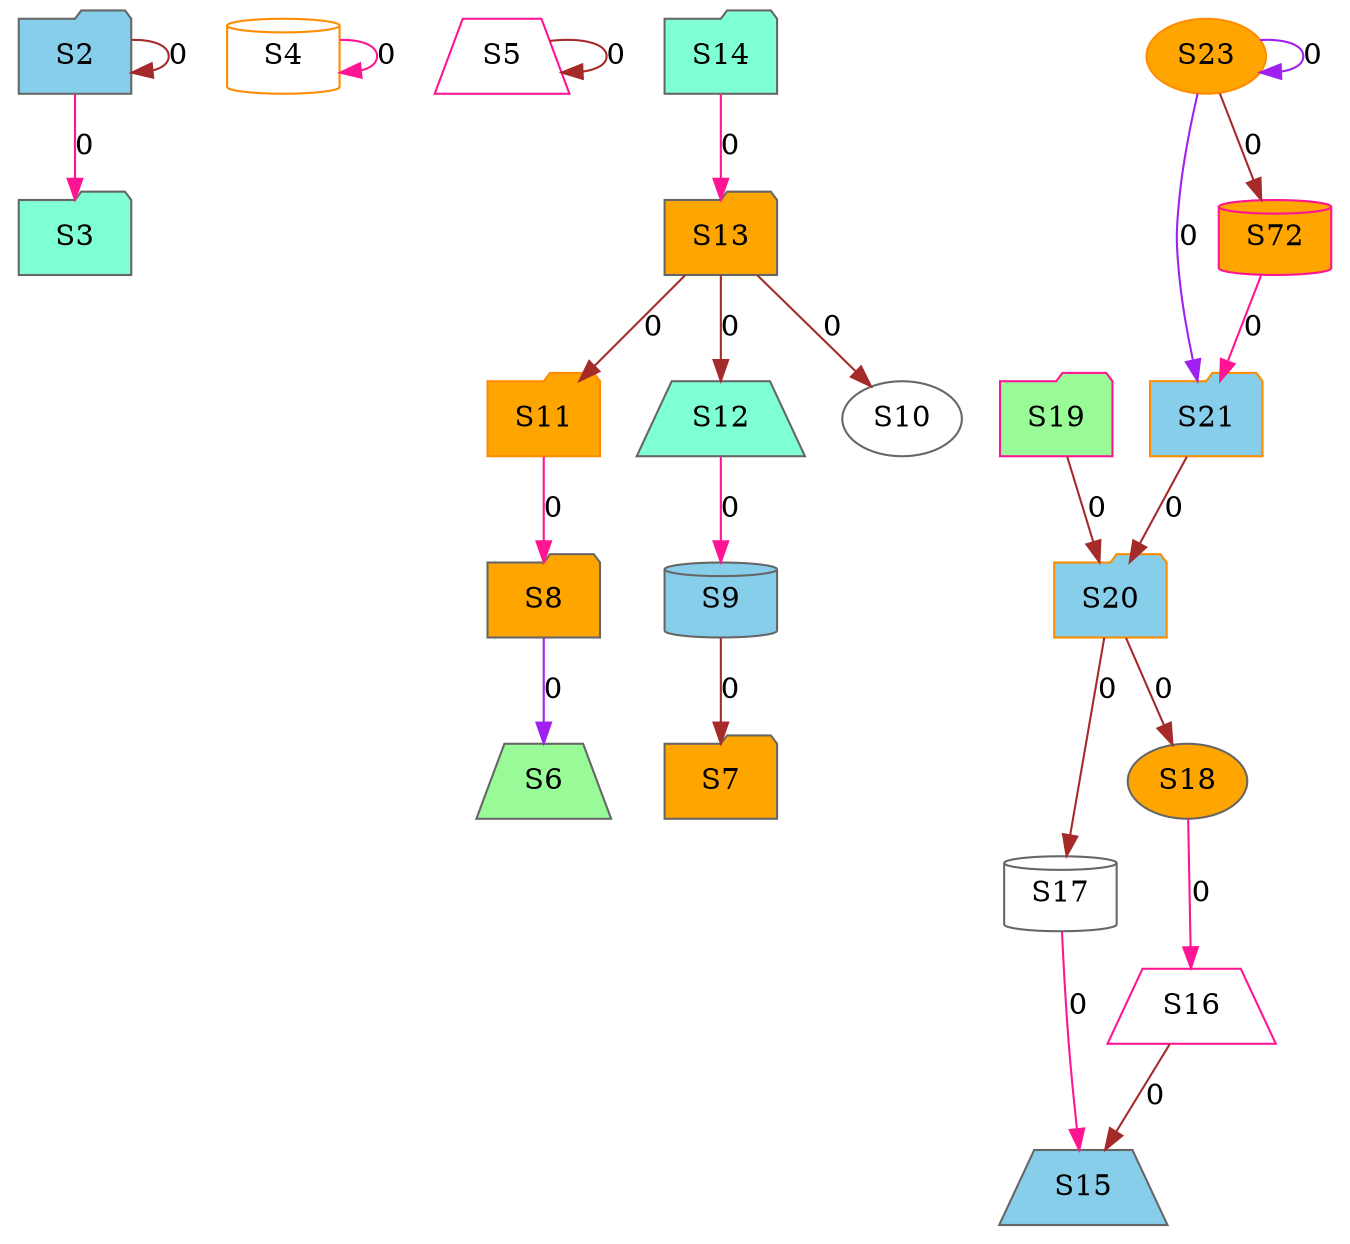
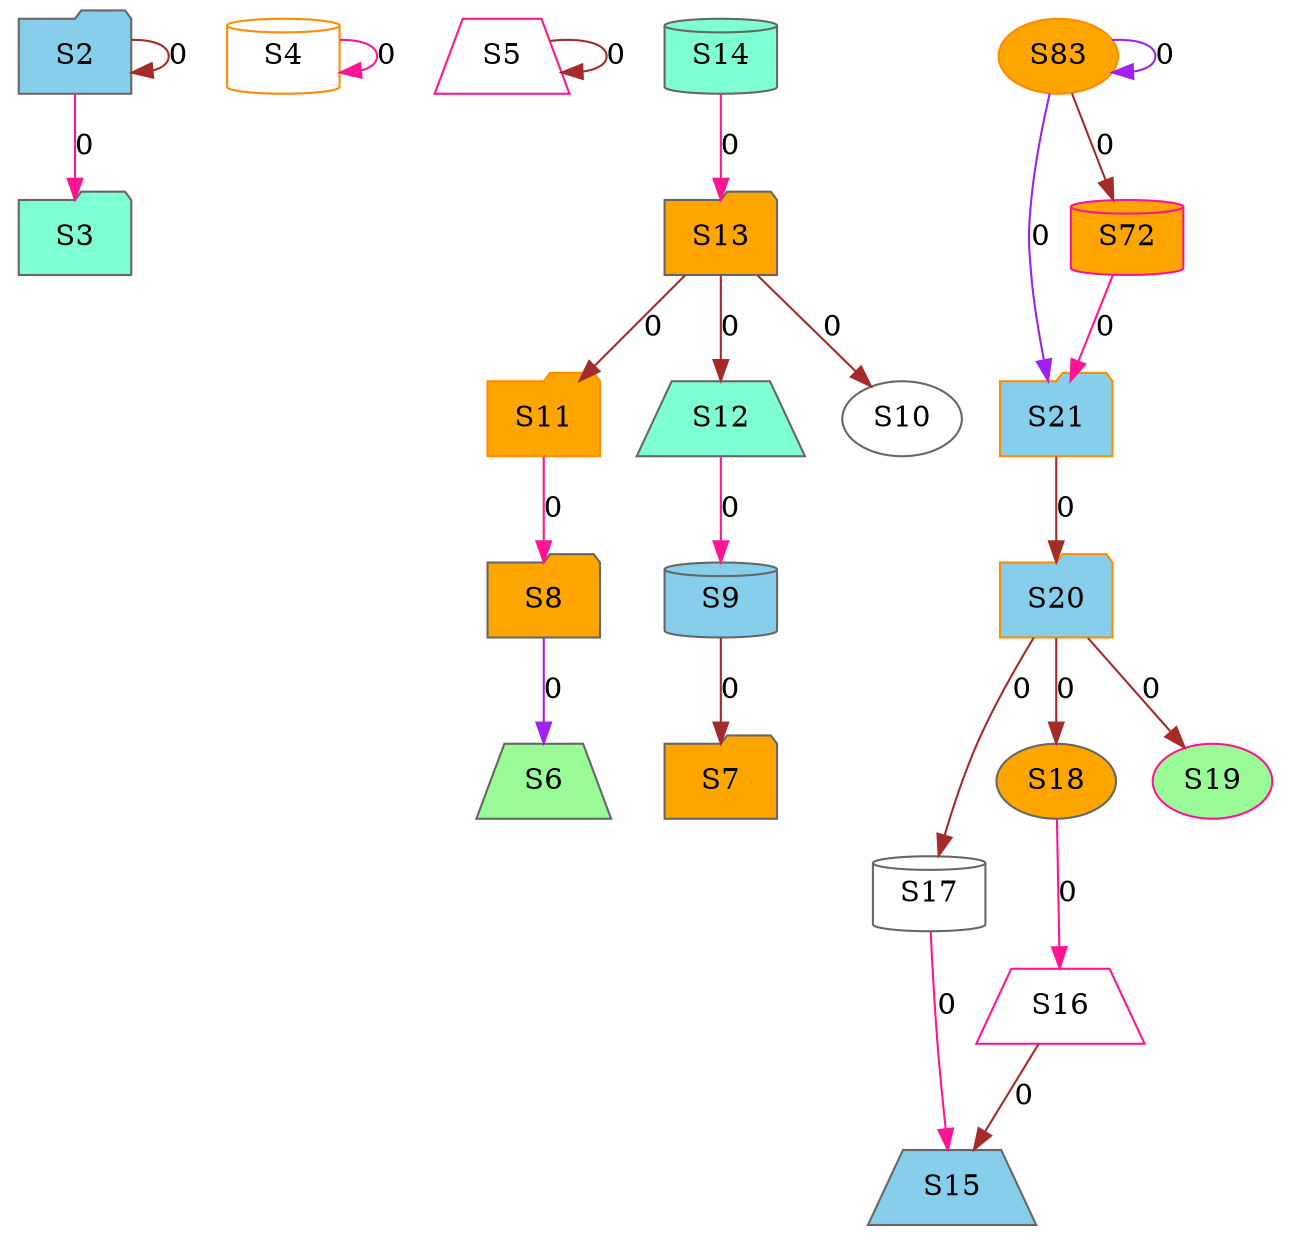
  strict digraph {
    node [color=gray40 fillcolor=orange shape=folder style=filled]
    edge [color=brown]
    S2 [fillcolor=skyblue]
    S3 [fillcolor=aquamarine]
    S4 [color=darkorange fillcolor=white shape=cylinder]
    S5 [color=deeppink fillcolor=white shape=trapezium]
    S6 [fillcolor=palegreen shape=trapezium]
    S8
    S9 [fillcolor=skyblue shape=cylinder]
    S7
    S11 [color=darkorange]
    S12 [fillcolor=aquamarine shape=trapezium]
    S13
    S10 [fillcolor=white shape=ellipse]
-   S14 [fillcolor=aquamarine]
+   S14 [fillcolor=aquamarine shape=cylinder]
    S16 [color=deeppink fillcolor=white shape=trapezium]
    S15 [fillcolor=skyblue shape=trapezium]
    S17 [fillcolor=white shape=cylinder]
    S18 [shape=ellipse]
    S20 [color=darkorange fillcolor=skyblue]
-   S19 [color=deeppink fillcolor=palegreen]
+   S19 [color=deeppink fillcolor=palegreen shape=ellipse]
    S21 [color=darkorange fillcolor=skyblue]
-   S23 [color=darkorange shape=ellipse]
+   S23 [color=darkorange shape=ellipse label=S83]
    n22 [color=deeppink label=S72 shape=cylinder]
    S2 -> S2 [label=0]
    S2 -> S3 [color=deeppink label=0]
    S4 -> S4 [color=deeppink label=0]
    S5 -> S5 [label=0]
    S8 -> S6 [color=purple label=0]
    S9 -> S7 [label=0]
    S11 -> S8 [color=deeppink label=0]
    S12 -> S9 [color=deeppink label=0]
    S13 -> S11 [label=0]
    S13 -> S12 [label=0]
    S13 -> S10 [label=0]
    S14 -> S13 [color=deeppink label=0]
    S16 -> S15 [label=0]
    S17 -> S15 [color=deeppink label=0]
    S18 -> S16 [color=deeppink label=0]
    S20 -> S17 [label=0]
    S20 -> S18 [label=0]
-   S19 -> S20 [label=0]
+   S20 -> S19 [label=0]
    S21 -> S20 [label=0]
    S23 -> S21 [color=purple label=0]
    S23 -> S23 [color=purple label=0]
    S23 -> n22 [label=0]
    n22 -> S21 [color=deeppink label=0]
  }
